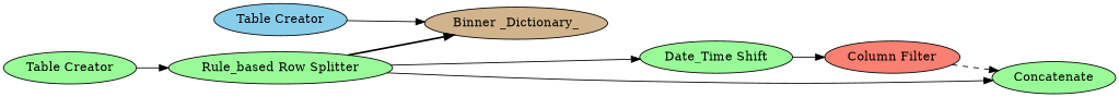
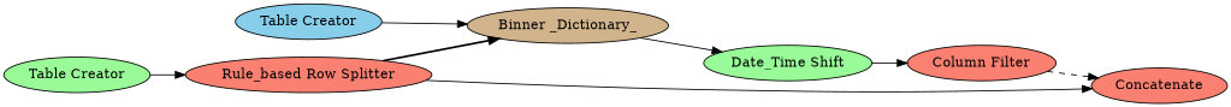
  digraph {
    rankdir=LR
    node [fillcolor=salmon style=filled]
    edge [style=solid]
    n1 [fillcolor=palegreen label="Table Creator"]
-   n2 [fillcolor=palegreen label="Rule_based Row Splitter"]
+   n2 [label="Rule_based Row Splitter"]
    n3 [fillcolor=tan label="Binner _Dictionary_"]
-   n4 [fillcolor=palegreen label=Concatenate]
+   n4 [label=Concatenate]
    n5 [fillcolor=palegreen label="Date_Time Shift"]
    n6 [label="Column Filter"]
    n7 [fillcolor=skyblue label="Table Creator"]
    n1 -> n2
    n2 -> n3 [style=bold]
    n2 -> n4
-   n2 -> n5
+   n3 -> n5
    n5 -> n6
    n6 -> n4 [style=dashed]
    n7 -> n3
  }
